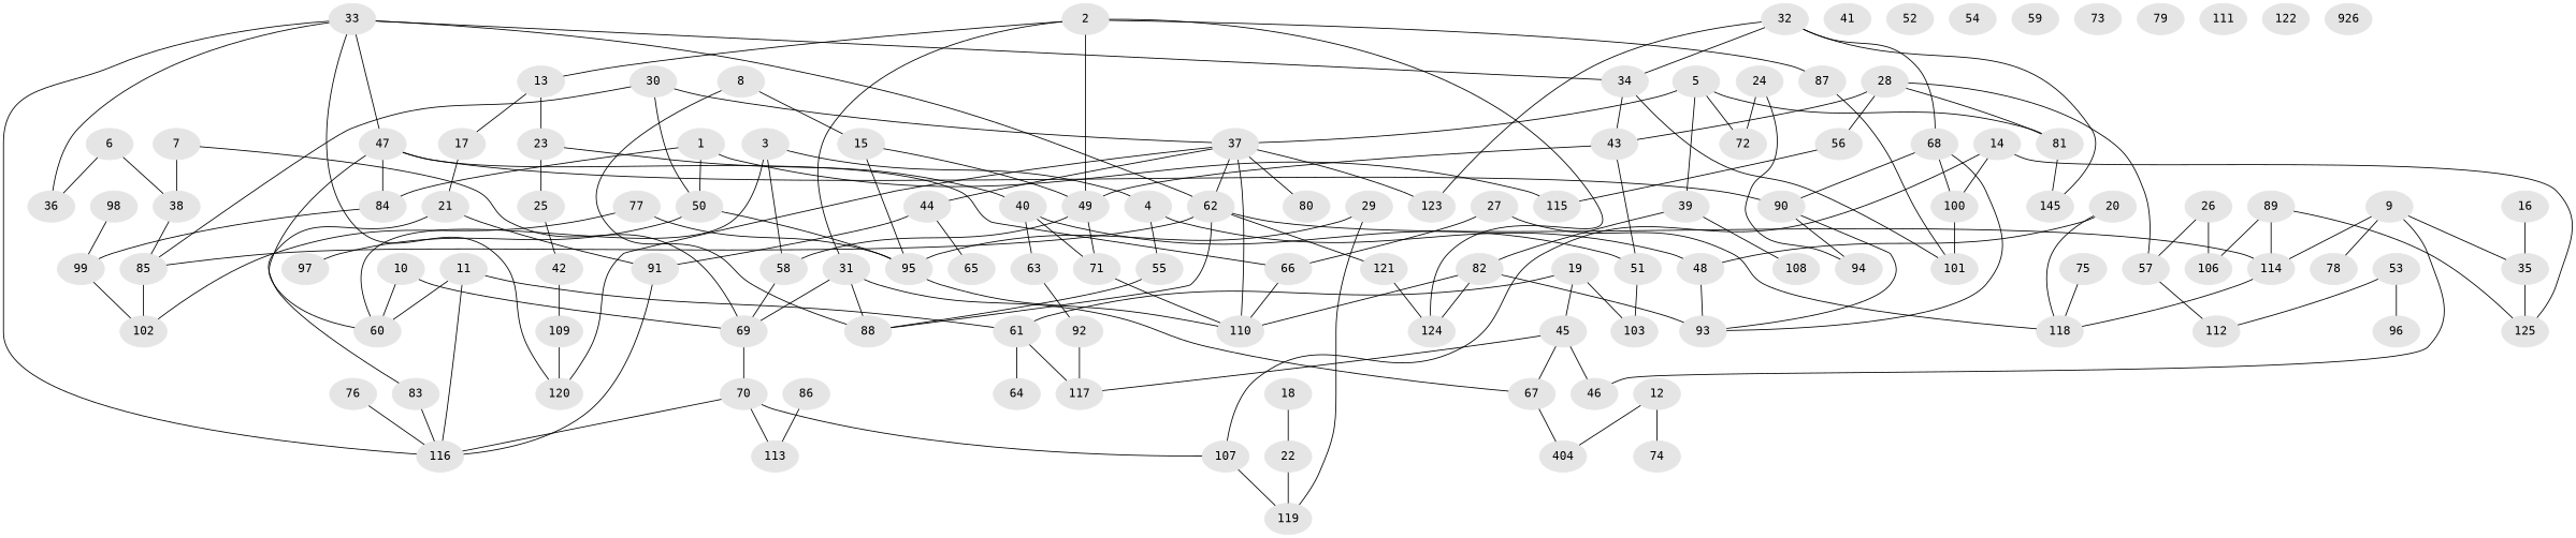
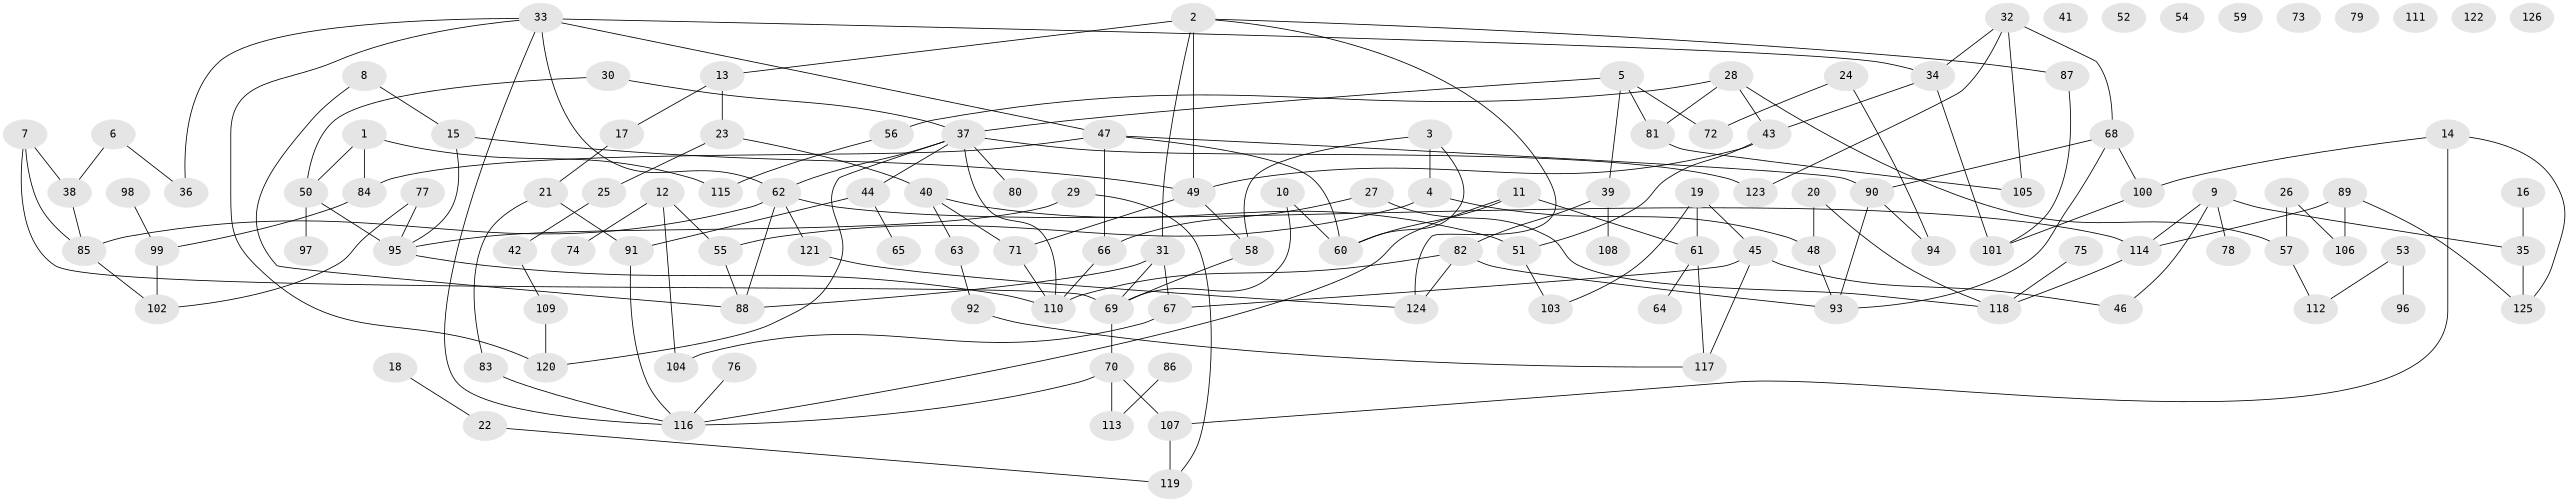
  graph {
    fontname="DejaVu Sans Mono"
    node [color=gray90 fontname="DejaVu Sans Mono" style=filled]
    edge [fontname="DejaVu Sans Mono"]
    1
    84
    115
    50
    99
    2
    13
    31
    49
    87
    124
    17
    23
    69
    88
    67
    58
    71
    101
    3
    4
    60
    48
    55
    93
    5
    37
    39
    72
    81
    123
    62
    120
    44
    80
    110
    82
    108
-   105 [label=145]
+   105
    6
    36
    38
    85
    7
    70
    8
    15
    95
    9
    35
    46
    78
    114
    125
    118
    10
    11
    61
    116
    117
    64
    12
    74
-   104 [label=404]
+   104
    21
    25
    40
    14
    100
    107
    119
    16
    83
    91
    18
    22
    19
    45
    103
    20
    42
    51
    63
    24
    94
    109
    26
    57
    106
    112
    27
    66
    28
    43
    56
    29
    97
    30
    102
    32
    34
    68
    90
    33
    47
    121
    65
    92
    41
    86
    113
    52
    53
    96
    54
    59
    73
    75
    76
    77
    79
    89
    98
    111
    122
-   126 [label=926]
+   126
    1 -- 84
    1 -- 115
    1 -- 50
    84 -- 99
    50 -- 95
    50 -- 97
    99 -- 102
    2 -- 13
    2 -- 31
    2 -- 49
    2 -- 87
    2 -- 124
    13 -- 17
    13 -- 23
    31 -- 69
    31 -- 88
    31 -- 67
    49 -- 58
    49 -- 71
    87 -- 101
    17 -- 21
    23 -- 25
    23 -- 40
    69 -- 70
    67 -- 104
    58 -- 69
    71 -- 110
    3 -- 58
    3 -- 4
    3 -- 60
    4 -- 48
    4 -- 55
    48 -- 93
    55 -- 88
    5 -- 37
    5 -- 39
    5 -- 72
    5 -- 81
    37 -- 123
    37 -- 62
    37 -- 120
    37 -- 44
    37 -- 80
    37 -- 110
    39 -- 82
    39 -- 108
    81 -- 105
    62 -- 88
    62 -- 85
    62 -- 114
    62 -- 121
    44 -- 91
    44 -- 65
    82 -- 124
    82 -- 93
    82 -- 110
    6 -- 36
    6 -- 38
    38 -- 85
    85 -- 102
    7 -- 69
    7 -- 38
    70 -- 116
    70 -- 107
    70 -- 113
    8 -- 88
    8 -- 15
    15 -- 49
    15 -- 95
    95 -- 110
    9 -- 35
    9 -- 46
    9 -- 78
    9 -- 114
    35 -- 125
    114 -- 118
    10 -- 69
    10 -- 60
    11 -- 60
    11 -- 61
    11 -- 116
    61 -- 117
    61 -- 64
+   12 -- 55
    12 -- 74
    12 -- 104
    21 -- 83
    21 -- 91
    25 -- 42
    40 -- 71
    40 -- 51
    40 -- 63
    14 -- 125
    14 -- 100
    14 -- 107
    100 -- 101
    107 -- 119
    16 -- 35
    83 -- 116
    91 -- 116
    18 -- 22
    22 -- 119
    19 -- 61
    19 -- 45
    19 -- 103
    45 -- 67
    45 -- 46
    45 -- 117
    20 -- 48
    20 -- 118
    42 -- 109
    51 -- 103
    63 -- 92
    24 -- 72
    24 -- 94
    109 -- 120
    26 -- 57
    26 -- 106
    57 -- 112
    27 -- 118
    27 -- 66
    66 -- 110
    28 -- 81
    28 -- 57
    28 -- 43
    28 -- 56
    43 -- 49
    43 -- 51
    56 -- 115
    29 -- 95
    29 -- 119
    30 -- 50
    30 -- 37
-   30 -- 85
+   7 -- 85
    32 -- 123
    32 -- 105
    32 -- 34
    32 -- 68
    34 -- 101
    34 -- 43
    68 -- 93
    68 -- 100
    68 -- 90
    90 -- 93
    90 -- 94
    33 -- 62
    33 -- 120
    33 -- 36
    33 -- 116
    33 -- 34
    33 -- 47
    47 -- 84
    47 -- 60
    47 -- 66
    47 -- 90
    121 -- 124
    92 -- 117
    86 -- 113
    53 -- 112
    53 -- 96
    75 -- 118
    76 -- 116
    77 -- 95
    77 -- 102
    89 -- 114
    89 -- 125
    89 -- 106
    98 -- 99
  }
